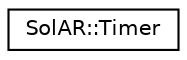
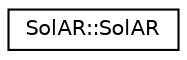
  digraph {
    rankdir=LR
-   n1 [color=black fillcolor=white fontname=Helvetica fontsize=10 height=0.2 label="SolAR::Timer" shape=record style=filled width=0.4]
+   n1 [color=black fillcolor=white fontname=Helvetica fontsize=10 height=0.2 label="SolAR::SolAR" shape=record style=filled width=0.4]
  }
